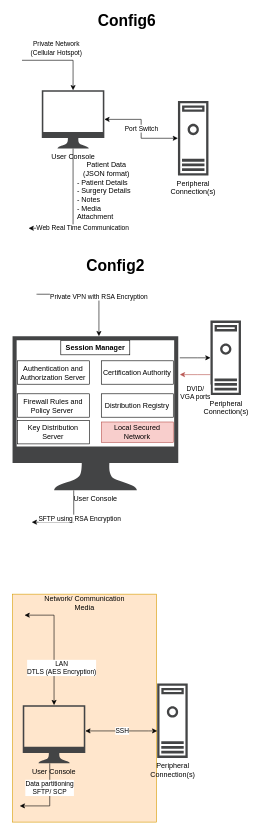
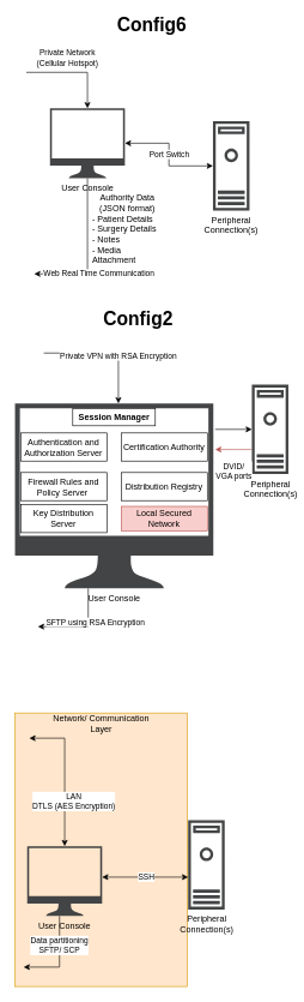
  <mxCell id="0" />
  <mxCell id="1" parent="0" />
  <mxCell id="2" value="&lt;p style=&quot;line-height: 110%;&quot;&gt;&lt;br&gt;&lt;/p&gt;" style="rounded=0;whiteSpace=wrap;html=1;fillColor=#ffe6cc;strokeColor=#d79b00;" vertex="1" parent="1"><mxGeometry x="20.2" y="990" width="240" height="380" as="geometry" /></mxCell>
  <mxCell id="3" value="Peripheral&lt;br&gt;Connection(s)" style="sketch=0;pointerEvents=1;shadow=0;dashed=0;html=1;strokeColor=none;fillColor=#434445;aspect=fixed;labelPosition=center;verticalLabelPosition=bottom;verticalAlign=top;align=center;outlineConnect=0;shape=mxgraph.vvd.machine;" vertex="1" parent="1"><mxGeometry x="261.37" y="1139" width="50.84" height="124" as="geometry" /></mxCell>
  <mxCell id="4" value="LAN &lt;br&gt;DTLS (AES Encryption)" style="edgeStyle=orthogonalEdgeStyle;rounded=0;orthogonalLoop=1;jettySize=auto;html=1;startArrow=classic;startFill=1;" edge="1" parent="1" source="6"><mxGeometry x="-0.381" y="-13" relative="1" as="geometry"><mxPoint x="40.2" y="1025" as="targetPoint" /><Array as="points"><mxPoint x="89.2" y="1025" /></Array><mxPoint as="offset" /></mxGeometry></mxCell>
  <mxCell id="5" value="Data partitioning &lt;br&gt;SFTP/ SCP" style="edgeStyle=orthogonalEdgeStyle;rounded=0;orthogonalLoop=1;jettySize=auto;html=1;" edge="1" parent="1" source="6"><mxGeometry x="-0.322" relative="1" as="geometry"><mxPoint x="32.2" y="1343" as="targetPoint" /><Array as="points"><mxPoint x="82.2" y="1343" /></Array><mxPoint as="offset" /></mxGeometry></mxCell>
  <mxCell id="6" value="User Console" style="sketch=0;pointerEvents=1;shadow=0;dashed=0;html=1;strokeColor=none;fillColor=#434445;aspect=fixed;labelPosition=center;verticalLabelPosition=bottom;verticalAlign=top;align=center;outlineConnect=0;shape=mxgraph.vvd.monitor;" vertex="1" parent="1"><mxGeometry x="37.2" y="1175" width="104.3" height="97" as="geometry" /></mxCell>
  <mxCell id="7" value="SSH" style="edgeStyle=orthogonalEdgeStyle;rounded=0;orthogonalLoop=1;jettySize=auto;html=1;startArrow=classic;startFill=1;" edge="1" parent="1" source="6" target="3"><mxGeometry x="0.013" relative="1" as="geometry"><mxPoint x="303.199" y="1175" as="sourcePoint" /><mxPoint x="371.37" y="1085" as="targetPoint" /><Array as="points"><mxPoint x="247.2" y="1218" /><mxPoint x="247.2" y="1218" /></Array><mxPoint as="offset" /></mxGeometry></mxCell>
  <mxCell id="8" value="Private Network &lt;br&gt;(Cellular Hotspot)" style="edgeStyle=orthogonalEdgeStyle;rounded=0;orthogonalLoop=1;jettySize=auto;html=1;startArrow=classic;startFill=1;endArrow=none;endFill=0;" edge="1" parent="1" source="10"><mxGeometry x="0.15" y="-20" relative="1" as="geometry"><mxPoint x="35.94" y="100" as="targetPoint" /><Array as="points"><mxPoint x="120.94" y="100" /><mxPoint x="36.94" y="100" /></Array><mxPoint as="offset" /></mxGeometry></mxCell>
  <mxCell id="9" value="Web Real Time Communication" style="edgeStyle=orthogonalEdgeStyle;rounded=0;orthogonalLoop=1;jettySize=auto;html=1;" edge="1" parent="1" source="10"><mxGeometry x="0.284" y="-16" relative="1" as="geometry"><mxPoint x="46.94" y="380" as="targetPoint" /><Array as="points"><mxPoint x="120.94" y="380" /></Array><mxPoint x="16" y="16" as="offset" /></mxGeometry></mxCell>
  <mxCell id="10" value="User Console" style="sketch=0;pointerEvents=1;shadow=0;dashed=0;html=1;strokeColor=none;fillColor=#434445;aspect=fixed;labelPosition=center;verticalLabelPosition=bottom;verticalAlign=top;align=center;outlineConnect=0;shape=mxgraph.vvd.monitor;" vertex="1" parent="1"><mxGeometry x="68.94" y="150" width="104.3" height="97" as="geometry" /></mxCell>
  <mxCell id="11" value="Port Switch" style="edgeStyle=orthogonalEdgeStyle;rounded=0;orthogonalLoop=1;jettySize=auto;html=1;startArrow=classic;startFill=1;" edge="1" parent="1" source="10" target="26"><mxGeometry relative="1" as="geometry"><mxPoint x="334.939" y="210" as="sourcePoint" /><mxPoint x="292.94" y="236" as="targetPoint" /><Array as="points" /></mxGeometry></mxCell>
- <mxCell id="12" value="Patient Data&lt;br&gt;(JSON format)&lt;br&gt;&lt;div style=&quot;text-align: left;&quot;&gt;&lt;span style=&quot;background-color: initial;&quot;&gt;- Patient Details&lt;/span&gt;&lt;/div&gt;&lt;div style=&quot;text-align: left;&quot;&gt;&lt;span style=&quot;background-color: initial;&quot;&gt;- Surgery Details&lt;/span&gt;&lt;/div&gt;&lt;div style=&quot;text-align: left;&quot;&gt;&lt;span style=&quot;background-color: initial;&quot;&gt;- Notes&lt;/span&gt;&lt;/div&gt;&lt;div style=&quot;text-align: left;&quot;&gt;&lt;span style=&quot;background-color: initial;&quot;&gt;- Media Attachment&lt;/span&gt;&lt;/div&gt;" style="text;html=1;align=center;verticalAlign=middle;whiteSpace=wrap;rounded=0;" vertex="1" parent="1"><mxGeometry x="126.94" y="273" width="100" height="90" as="geometry" /></mxCell>
- <mxCell id="13" value="Network/ Communication Media" style="text;html=1;align=center;verticalAlign=middle;whiteSpace=wrap;rounded=0;" vertex="1" parent="1"><mxGeometry x="71.7" y="990" width="137" height="30" as="geometry" /></mxCell>
+ <mxCell id="12" value="Authority Data&lt;br&gt;(JSON format)&lt;br&gt;&lt;div style=&quot;text-align: left;&quot;&gt;&lt;span style=&quot;background-color: initial;&quot;&gt;- Patient Details&lt;/span&gt;&lt;/div&gt;&lt;div style=&quot;text-align: left;&quot;&gt;&lt;span style=&quot;background-color: initial;&quot;&gt;- Surgery Details&lt;/span&gt;&lt;/div&gt;&lt;div style=&quot;text-align: left;&quot;&gt;&lt;span style=&quot;background-color: initial;&quot;&gt;- Notes&lt;/span&gt;&lt;/div&gt;&lt;div style=&quot;text-align: left;&quot;&gt;&lt;span style=&quot;background-color: initial;&quot;&gt;- Media Attachment&lt;/span&gt;&lt;/div&gt;" style="text;html=1;align=center;verticalAlign=middle;whiteSpace=wrap;rounded=0;" vertex="1" parent="1"><mxGeometry x="126.94" y="273" width="100" height="90" as="geometry" /></mxCell>
+ <mxCell id="13" value="Network/ Communication Layer" style="text;html=1;align=center;verticalAlign=middle;whiteSpace=wrap;rounded=0;" vertex="1" parent="1"><mxGeometry x="71.7" y="990" width="137" height="30" as="geometry" /></mxCell>
  <mxCell id="14" value="&lt;b&gt;Session Manager&lt;/b&gt;" style="rounded=0;whiteSpace=wrap;html=1;" vertex="1" parent="1"><mxGeometry x="100.64" y="567" width="115" height="24" as="geometry" /></mxCell>
  <mxCell id="15" value="Authentication and Authorization Server" style="rounded=0;whiteSpace=wrap;html=1;" vertex="1" parent="1"><mxGeometry x="28.14" y="601" width="120" height="39" as="geometry" /></mxCell>
  <mxCell id="16" value="Firewall Rules and Policy Server&amp;nbsp;" style="rounded=0;whiteSpace=wrap;html=1;" vertex="1" parent="1"><mxGeometry x="28.14" y="656" width="120" height="39" as="geometry" /></mxCell>
  <mxCell id="17" value="Certification Authority" style="rounded=0;whiteSpace=wrap;html=1;" vertex="1" parent="1"><mxGeometry x="168.14" y="601" width="120" height="39" as="geometry" /></mxCell>
  <mxCell id="18" value="Distribution Registry" style="rounded=0;whiteSpace=wrap;html=1;" vertex="1" parent="1"><mxGeometry x="168.14" y="656" width="120" height="39" as="geometry" /></mxCell>
  <mxCell id="19" value="Key Distribution Server" style="rounded=0;whiteSpace=wrap;html=1;" vertex="1" parent="1"><mxGeometry x="28.14" y="700.5" width="120" height="39" as="geometry" /></mxCell>
  <mxCell id="20" value="Local Secured Network" style="rounded=0;whiteSpace=wrap;html=1;fillColor=#f8cecc;strokeColor=#b85450;" vertex="1" parent="1"><mxGeometry x="168.14" y="703" width="120" height="34" as="geometry" /></mxCell>
  <mxCell id="21" value="Private VPN with RSA Encryption" style="edgeStyle=orthogonalEdgeStyle;rounded=0;orthogonalLoop=1;jettySize=auto;html=1;startArrow=classic;startFill=1;endArrow=none;endFill=0;" edge="1" parent="1" source="23"><mxGeometry x="-0.245" relative="1" as="geometry"><mxPoint x="60.2" y="490" as="targetPoint" /><Array as="points"><mxPoint x="164.2" y="490" /><mxPoint x="62.2" y="490" /></Array><mxPoint as="offset" /></mxGeometry></mxCell>
  <mxCell id="22" value="SFTP using RSA Encryption" style="edgeStyle=orthogonalEdgeStyle;rounded=0;orthogonalLoop=1;jettySize=auto;html=1;" edge="1" parent="1" source="23"><mxGeometry x="-0.233" y="10" relative="1" as="geometry"><mxPoint x="52.2" y="870" as="targetPoint" /><Array as="points"><mxPoint x="122.2" y="870" /></Array><mxPoint as="offset" /></mxGeometry></mxCell>
  <mxCell id="23" value="User Console" style="sketch=0;pointerEvents=1;shadow=0;dashed=0;html=1;strokeColor=none;fillColor=#434445;aspect=fixed;labelPosition=center;verticalLabelPosition=bottom;verticalAlign=top;align=center;outlineConnect=0;shape=mxgraph.vvd.monitor;" vertex="1" parent="1"><mxGeometry x="20.2" y="560" width="276.25" height="256.9" as="geometry" /></mxCell>
  <mxCell id="24" value="&lt;b&gt;&lt;font style=&quot;font-size: 26px;&quot;&gt;Config6&lt;/font&gt;&lt;/b&gt;" style="text;html=1;align=center;verticalAlign=middle;whiteSpace=wrap;rounded=0;" vertex="1" parent="1"><mxGeometry x="180.59" y="20" width="60" height="30" as="geometry" /></mxCell>
  <mxCell id="25" value="&lt;b&gt;&lt;font style=&quot;font-size: 26px;&quot;&gt;Config2&lt;br&gt;&lt;/font&gt;&lt;/b&gt;" style="text;html=1;align=center;verticalAlign=middle;whiteSpace=wrap;rounded=0;" vertex="1" parent="1"><mxGeometry x="161.59" y="428" width="60" height="30" as="geometry" /></mxCell>
  <mxCell id="26" value="Peripheral&lt;br&gt;Connection(s)" style="sketch=0;pointerEvents=1;shadow=0;dashed=0;html=1;strokeColor=none;fillColor=#434445;aspect=fixed;labelPosition=center;verticalLabelPosition=bottom;verticalAlign=top;align=center;outlineConnect=0;shape=mxgraph.vvd.machine;" vertex="1" parent="1"><mxGeometry x="295.94" y="168" width="50.84" height="124" as="geometry" /></mxCell>
  <mxCell id="27" value="Peripheral&lt;br&gt;Connection(s)" style="sketch=0;pointerEvents=1;shadow=0;dashed=0;html=1;strokeColor=none;fillColor=#434445;aspect=fixed;labelPosition=center;verticalLabelPosition=bottom;verticalAlign=top;align=center;outlineConnect=0;shape=mxgraph.vvd.machine;" vertex="1" parent="1"><mxGeometry x="350.14" y="534" width="50.84" height="124" as="geometry" /></mxCell>
  <mxCell id="28" style="edgeStyle=orthogonalEdgeStyle;rounded=0;orthogonalLoop=1;jettySize=auto;html=1;startArrow=none;startFill=0;" edge="1" parent="1" target="27"><mxGeometry relative="1" as="geometry"><mxPoint x="299.03" y="596" as="sourcePoint" /><mxPoint x="375.14" y="494" as="targetPoint" /><Array as="points"><mxPoint x="328.03" y="596" /><mxPoint x="328.03" y="596" /></Array></mxGeometry></mxCell>
  <mxCell id="29" value="DVID/ &lt;br&gt;VGA ports" style="edgeStyle=orthogonalEdgeStyle;rounded=0;orthogonalLoop=1;jettySize=auto;html=1;fillColor=#f8cecc;strokeColor=#b85450;" edge="1" parent="1" source="27"><mxGeometry x="-0.013" y="30" relative="1" as="geometry"><mxPoint x="375.14" y="513.059" as="sourcePoint" /><Array as="points"><mxPoint x="328.03" y="624" /><mxPoint x="328.03" y="624" /></Array><mxPoint x="299.03" y="624" as="targetPoint" /><mxPoint as="offset" /></mxGeometry></mxCell>
